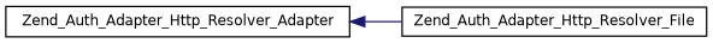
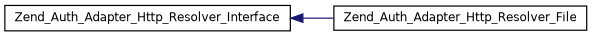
  digraph {
    rankdir=LR
    node [color=black fillcolor=white fontname=Helvetica fontsize=10 shape=record style=filled]
-   n1 [height=0.2 label=Zend_Auth_Adapter_Http_Resolver_Adapter width=0.4]
+   n1 [height=0.2 label=Zend_Auth_Adapter_Http_Resolver_Interface width=0.4]
    n2 [height=0.2 label=Zend_Auth_Adapter_Http_Resolver_File width=0.4]
    n1 -> n2 [color=midnightblue dir=back fontname=Helvetica fontsize=10 labelfontname=Helvetica labelfontsize=10 style=solid]
  }
